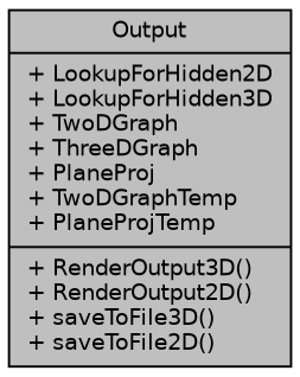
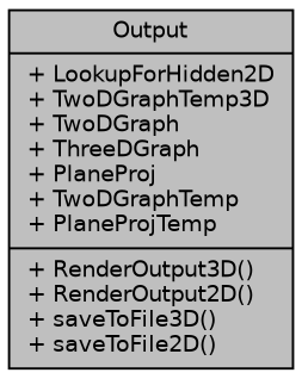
  digraph {
-   n1 [color=black fillcolor=grey75 fontcolor=black fontname=Helvetica fontsize=10 height=0.2 label="{Output\n|+ LookupForHidden2D\l+ LookupForHidden3D\l+ TwoDGraph\l+ ThreeDGraph\l+ PlaneProj\l+ TwoDGraphTemp\l+ PlaneProjTemp\l|+ RenderOutput3D()\l+ RenderOutput2D()\l+ saveToFile3D()\l+ saveToFile2D()\l}" shape=record style=filled width=0.4]
+   n1 [color=black fillcolor=grey75 fontcolor=black fontname=Helvetica fontsize=10 height=0.2 label="{Output\n|+ LookupForHidden2D\l+ TwoDGraphTemp3D\l+ TwoDGraph\l+ ThreeDGraph\l+ PlaneProj\l+ TwoDGraphTemp\l+ PlaneProjTemp\l|+ RenderOutput3D()\l+ RenderOutput2D()\l+ saveToFile3D()\l+ saveToFile2D()\l}" shape=record style=filled width=0.4]
  }
